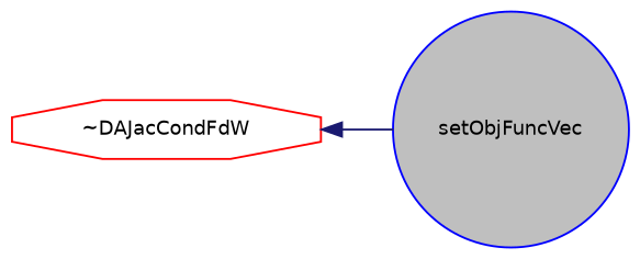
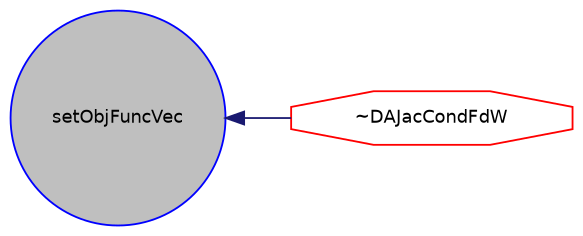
  digraph {
    rankdir=LR
    node [fontname=Helvetica fontsize=10]
    n1 [color=blue fillcolor=grey75 fontcolor=black height=0.2 label=setObjFuncVec shape=circle style=filled width=0.4]
    n2 [color=red height=0.2 label="~DAJacCondFdW" shape=octagon width=0.4]
-   n2 -> n1 [color=midnightblue dir=back fontname=Helvetica fontsize=10 labelfontname=Helvetica labelfontsize=10 style=solid]
+   n1 -> n2 [color=midnightblue dir=back fontname=Helvetica fontsize=10 labelfontname=Helvetica labelfontsize=10 style=solid]
  }
